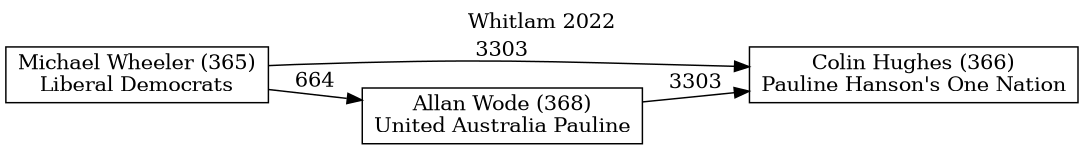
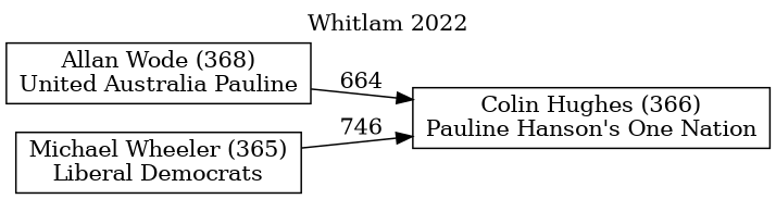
  digraph {
    label="Whitlam 2022"
    labelloc=t
    mclimit=10
    rankdir=LR
    node [shape=box]
    n1 [label="Colin Hughes (366)\nPauline Hanson's One Nation"]
    n2 [label="Allan Wode (368)\nUnited Australia Pauline"]
    n3 [label="Michael Wheeler (365)\nLiberal Democrats"]
-   n2 -> n1 [label=3303]
-   n3 -> n1 [label=3303]
-   n3 -> n2 [label=664]
+   n2 -> n1 [label=664]
+   n3 -> n1 [label=746]
  }
